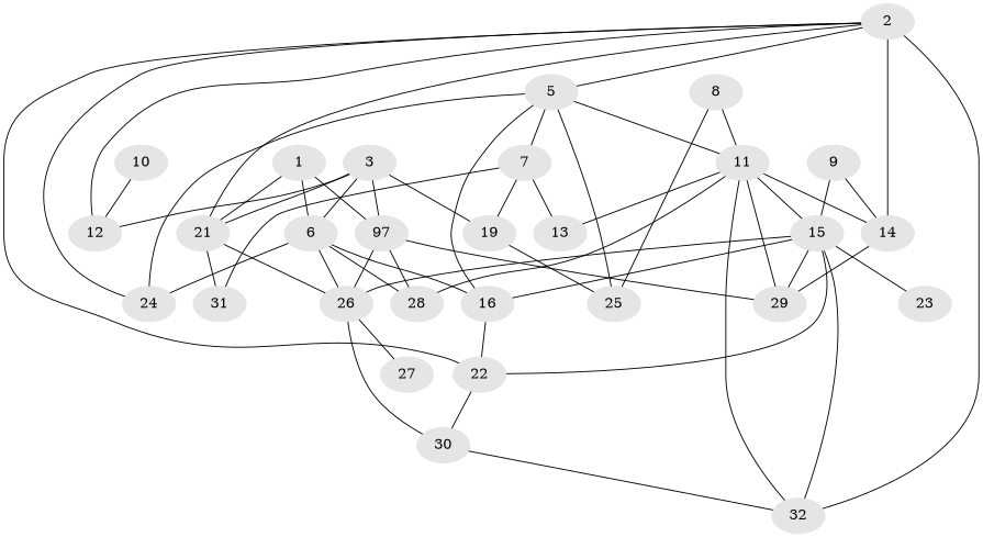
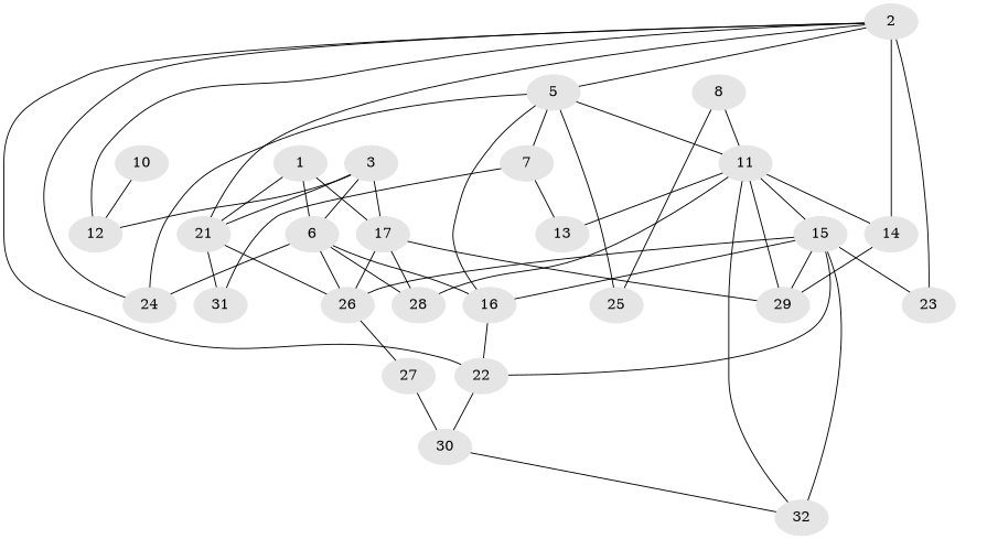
  graph {
    node [color=gray90 style=filled]
    edge [weight=1.0]
    1
    6
-   17 [label=97]
+   17
    21
    24
    16
    26
    28
    29
    31
    2
    5
    12
    14
    22
    32
    7
    11
    25
    30
    3
-   19
    13
    15
    27
    8
-   9
    23
    10
    1 -- 6
    1 -- 17
    1 -- 21
    6 -- 24 [weight=2.0]
    6 -- 16
    6 -- 26
    6 -- 28
    17 -- 26
    17 -- 28
    17 -- 29
    21 -- 26
    21 -- 31 [weight=2.0]
    16 -- 22
-   26 -- 30
+   27 -- 30
    26 -- 27
    2 -- 21
    2 -- 24
    2 -- 5
    2 -- 12
    2 -- 14 [weight=2.0]
    2 -- 22
-   2 -- 32 [weight=2.0]
+   2 -- 23 [weight=2.0]
    5 -- 24
    5 -- 16 [weight=2.0]
    5 -- 7
    5 -- 11 [weight=2.0]
    5 -- 25
    14 -- 29
    22 -- 30
    7 -- 31
-   7 -- 19
    7 -- 13
    11 -- 28
    11 -- 29
    11 -- 14
    11 -- 32 [weight=2.0]
    11 -- 13
    11 -- 15
    30 -- 32
    3 -- 6
    3 -- 17
    3 -- 21 [weight=2.0]
    3 -- 12
-   3 -- 19 [weight=2.0]
-   19 -- 25
    15 -- 16 [weight=3.0]
    15 -- 26
    15 -- 29 [weight=3.0]
    15 -- 22
    15 -- 32
    15 -- 23
    8 -- 11
    8 -- 25
-   9 -- 14 [weight=2.0]
-   9 -- 15
    10 -- 12
  }
